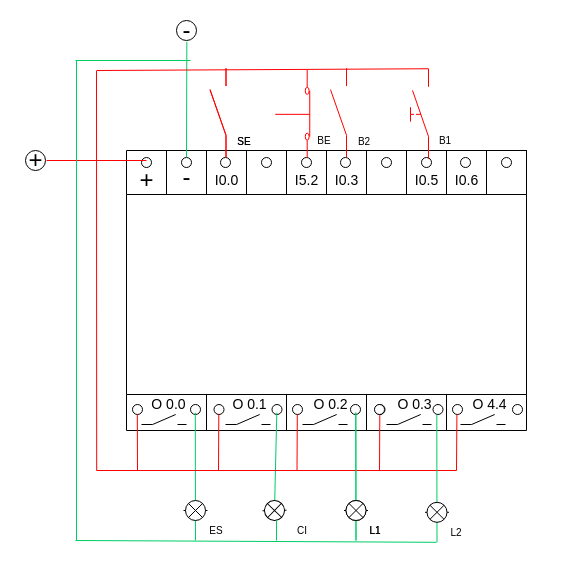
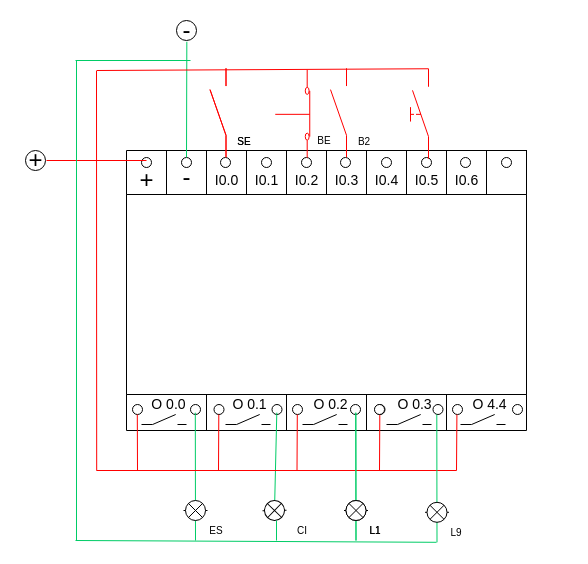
  <mxCell id="0" />
  <mxCell id="1" parent="0" />
  <mxCell id="2" value="" style="verticalLabelPosition=bottom;verticalAlign=top;html=1;shape=mxgraph.basic.rect;fillColor2=none;strokeWidth=1;size=20;indent=5;" parent="1" vertex="1"><mxGeometry x="126" y="150" width="400" height="280" as="geometry" /></mxCell>
  <mxCell id="3" value="" style="shape=partialRectangle;whiteSpace=wrap;html=1;right=0;top=0;bottom=0;fillColor=none;routingCenterX=-0.5;" parent="1" vertex="1"><mxGeometry x="206" y="370" width="120" height="60" as="geometry" /></mxCell>
  <mxCell id="4" value="" style="shape=partialRectangle;whiteSpace=wrap;html=1;right=0;top=0;bottom=0;fillColor=none;routingCenterX=-0.5;" parent="1" vertex="1"><mxGeometry x="286" y="370" width="120" height="60" as="geometry" /></mxCell>
  <mxCell id="5" value="" style="shape=partialRectangle;whiteSpace=wrap;html=1;right=0;top=0;bottom=0;fillColor=none;routingCenterX=-0.5;" parent="1" vertex="1"><mxGeometry x="366" y="370" width="120" height="60" as="geometry" /></mxCell>
  <mxCell id="6" value="" style="shape=partialRectangle;whiteSpace=wrap;html=1;right=0;top=0;bottom=0;fillColor=none;routingCenterX=-0.5;" parent="1" vertex="1"><mxGeometry x="446" y="370" width="120" height="60" as="geometry" /></mxCell>
  <mxCell id="7" value="" style="shape=partialRectangle;whiteSpace=wrap;html=1;top=0;bottom=0;fillColor=none;" parent="1" vertex="1"><mxGeometry x="166" y="150" width="120" height="60" as="geometry" /></mxCell>
  <mxCell id="8" value="" style="shape=partialRectangle;whiteSpace=wrap;html=1;top=0;bottom=0;fillColor=none;" parent="1" vertex="1"><mxGeometry x="206" y="150" width="120" height="60" as="geometry" /></mxCell>
  <mxCell id="9" value="" style="shape=partialRectangle;whiteSpace=wrap;html=1;top=0;bottom=0;fillColor=none;" parent="1" vertex="1"><mxGeometry x="246" y="150" width="120" height="60" as="geometry" /></mxCell>
  <mxCell id="10" value="" style="shape=partialRectangle;whiteSpace=wrap;html=1;top=0;bottom=0;fillColor=none;" parent="1" vertex="1"><mxGeometry x="366" y="150" width="40" height="60" as="geometry" /></mxCell>
  <mxCell id="11" value="" style="shape=partialRectangle;whiteSpace=wrap;html=1;top=0;bottom=0;fillColor=none;" parent="1" vertex="1"><mxGeometry x="406" y="150" width="120" height="60" as="geometry" /></mxCell>
  <mxCell id="12" value="" style="shape=partialRectangle;whiteSpace=wrap;html=1;top=0;bottom=0;fillColor=none;" parent="1" vertex="1"><mxGeometry x="446" y="150" width="40" height="60" as="geometry" /></mxCell>
  <mxCell id="13" value="" style="verticalLabelPosition=bottom;verticalAlign=top;html=1;shape=mxgraph.basic.rect;fillColor2=none;strokeWidth=1;size=20;indent=5;" parent="1" vertex="1"><mxGeometry x="126" y="194" width="400" height="200" as="geometry" /></mxCell>
  <mxCell id="14" value="&lt;font style=&quot;font-size: 24px&quot;&gt;+&lt;/font&gt;" style="text;html=1;align=center;verticalAlign=middle;resizable=0;points=[];autosize=1;strokeColor=none;fillColor=none;" parent="1" vertex="1"><mxGeometry x="131" y="170" width="30" height="20" as="geometry" /></mxCell>
  <mxCell id="15" value="" style="ellipse;whiteSpace=wrap;html=1;aspect=fixed;" parent="1" vertex="1"><mxGeometry x="141" y="157" width="10" height="10" as="geometry" /></mxCell>
  <mxCell id="16" value="&lt;span style=&quot;font-size: 24px&quot;&gt;-&lt;/span&gt;" style="text;html=1;align=center;verticalAlign=middle;resizable=0;points=[];autosize=1;strokeColor=none;fillColor=none;" parent="1" vertex="1"><mxGeometry x="176" y="167" width="20" height="20" as="geometry" /></mxCell>
  <mxCell id="17" value="" style="ellipse;whiteSpace=wrap;html=1;aspect=fixed;" parent="1" vertex="1"><mxGeometry x="181" y="157" width="10" height="10" as="geometry" /></mxCell>
  <mxCell id="18" value="&lt;font style=&quot;font-size: 14px&quot;&gt;I0.0&lt;/font&gt;" style="text;html=1;align=center;verticalAlign=middle;resizable=0;points=[];autosize=1;strokeColor=none;fillColor=none;" parent="1" vertex="1"><mxGeometry x="206" y="170" width="40" height="20" as="geometry" /></mxCell>
  <mxCell id="19" value="" style="ellipse;whiteSpace=wrap;html=1;aspect=fixed;" parent="1" vertex="1"><mxGeometry x="220" y="157" width="10" height="10" as="geometry" /></mxCell>
+ <mxCell id="20" value="&lt;span style=&quot;font-size: 14px&quot;&gt;I0.1&lt;/span&gt;" style="text;html=1;align=center;verticalAlign=middle;resizable=0;points=[];autosize=1;strokeColor=none;fillColor=none;" parent="1" vertex="1"><mxGeometry x="246" y="170" width="40" height="20" as="geometry" /></mxCell>
  <mxCell id="21" value="" style="ellipse;whiteSpace=wrap;html=1;aspect=fixed;" parent="1" vertex="1"><mxGeometry x="261" y="157" width="10" height="10" as="geometry" /></mxCell>
- <mxCell id="22" value="&lt;font style=&quot;font-size: 14px&quot;&gt;I5.2&lt;/font&gt;" style="text;html=1;align=center;verticalAlign=middle;resizable=0;points=[];autosize=1;strokeColor=none;fillColor=none;" parent="1" vertex="1"><mxGeometry x="286" y="170" width="40" height="20" as="geometry" /></mxCell>
+ <mxCell id="22" value="&lt;font style=&quot;font-size: 14px&quot;&gt;I0.2&lt;/font&gt;" style="text;html=1;align=center;verticalAlign=middle;resizable=0;points=[];autosize=1;strokeColor=none;fillColor=none;" parent="1" vertex="1"><mxGeometry x="286" y="170" width="40" height="20" as="geometry" /></mxCell>
  <mxCell id="23" value="" style="ellipse;whiteSpace=wrap;html=1;aspect=fixed;" parent="1" vertex="1"><mxGeometry x="301" y="157" width="10" height="10" as="geometry" /></mxCell>
  <mxCell id="24" value="&lt;font style=&quot;font-size: 14px&quot;&gt;I0.3&lt;/font&gt;" style="text;html=1;align=center;verticalAlign=middle;resizable=0;points=[];autosize=1;strokeColor=none;fillColor=none;" parent="1" vertex="1"><mxGeometry x="326" y="170" width="40" height="20" as="geometry" /></mxCell>
  <mxCell id="25" value="" style="ellipse;whiteSpace=wrap;html=1;aspect=fixed;" parent="1" vertex="1"><mxGeometry x="340" y="157" width="10" height="10" as="geometry" /></mxCell>
+ <mxCell id="26" value="&lt;font style=&quot;font-size: 14px&quot;&gt;I0.4&lt;/font&gt;" style="text;html=1;align=center;verticalAlign=middle;resizable=0;points=[];autosize=1;strokeColor=none;fillColor=none;" parent="1" vertex="1"><mxGeometry x="366" y="170" width="40" height="20" as="geometry" /></mxCell>
  <mxCell id="27" value="" style="ellipse;whiteSpace=wrap;html=1;aspect=fixed;" parent="1" vertex="1"><mxGeometry x="381" y="157" width="10" height="10" as="geometry" /></mxCell>
  <mxCell id="28" value="&lt;font style=&quot;font-size: 14px&quot;&gt;I0.5&lt;/font&gt;" style="text;html=1;align=center;verticalAlign=middle;resizable=0;points=[];autosize=1;strokeColor=none;fillColor=none;" parent="1" vertex="1"><mxGeometry x="406" y="170" width="40" height="20" as="geometry" /></mxCell>
  <mxCell id="29" value="" style="ellipse;whiteSpace=wrap;html=1;aspect=fixed;" parent="1" vertex="1"><mxGeometry x="421" y="157" width="10" height="10" as="geometry" /></mxCell>
  <mxCell id="30" value="&lt;font style=&quot;font-size: 14px&quot;&gt;I0.6&lt;/font&gt;" style="text;html=1;align=center;verticalAlign=middle;resizable=0;points=[];autosize=1;strokeColor=none;fillColor=none;" parent="1" vertex="1"><mxGeometry x="446" y="170" width="40" height="20" as="geometry" /></mxCell>
  <mxCell id="31" value="" style="ellipse;whiteSpace=wrap;html=1;aspect=fixed;" parent="1" vertex="1"><mxGeometry x="460" y="157" width="10" height="10" as="geometry" /></mxCell>
  <mxCell id="32" value="" style="ellipse;whiteSpace=wrap;html=1;aspect=fixed;" parent="1" vertex="1"><mxGeometry x="501" y="157" width="10" height="10" as="geometry" /></mxCell>
  <mxCell id="33" value="" style="pointerEvents=1;verticalLabelPosition=bottom;shadow=0;dashed=0;align=center;html=1;verticalAlign=top;shape=mxgraph.electrical.electro-mechanical.make_contact;" parent="1" vertex="1"><mxGeometry x="141" y="414" width="45" height="10" as="geometry" /></mxCell>
  <mxCell id="34" value="" style="pointerEvents=1;verticalLabelPosition=bottom;shadow=0;dashed=0;align=center;html=1;verticalAlign=top;shape=mxgraph.electrical.electro-mechanical.make_contact;" parent="1" vertex="1"><mxGeometry x="225" y="414" width="45" height="10" as="geometry" /></mxCell>
  <mxCell id="35" value="" style="pointerEvents=1;verticalLabelPosition=bottom;shadow=0;dashed=0;align=center;html=1;verticalAlign=top;shape=mxgraph.electrical.electro-mechanical.make_contact;" parent="1" vertex="1"><mxGeometry x="302" y="414" width="45" height="10" as="geometry" /></mxCell>
  <mxCell id="36" value="" style="pointerEvents=1;verticalLabelPosition=bottom;shadow=0;dashed=0;align=center;html=1;verticalAlign=top;shape=mxgraph.electrical.electro-mechanical.make_contact;" parent="1" vertex="1"><mxGeometry x="386" y="414" width="45" height="10" as="geometry" /></mxCell>
  <mxCell id="37" value="" style="pointerEvents=1;verticalLabelPosition=bottom;shadow=0;dashed=0;align=center;html=1;verticalAlign=top;shape=mxgraph.electrical.electro-mechanical.make_contact;" parent="1" vertex="1"><mxGeometry x="460" y="414" width="45" height="10" as="geometry" /></mxCell>
  <mxCell id="38" value="&lt;font style=&quot;font-size: 14px&quot;&gt;&amp;nbsp;O 0.0&lt;/font&gt;" style="text;html=1;align=center;verticalAlign=middle;resizable=0;points=[];autosize=1;strokeColor=none;fillColor=none;" parent="1" vertex="1"><mxGeometry x="141" y="394" width="50" height="20" as="geometry" /></mxCell>
  <mxCell id="39" value="&lt;span style=&quot;font-size: 14px&quot;&gt;O 0.1&lt;/span&gt;" style="text;html=1;align=center;verticalAlign=middle;resizable=0;points=[];autosize=1;strokeColor=none;fillColor=none;" parent="1" vertex="1"><mxGeometry x="224" y="394" width="50" height="20" as="geometry" /></mxCell>
  <mxCell id="40" value="&lt;font style=&quot;font-size: 14px&quot;&gt;O 0.2&lt;/font&gt;" style="text;html=1;align=center;verticalAlign=middle;resizable=0;points=[];autosize=1;strokeColor=none;fillColor=none;" parent="1" vertex="1"><mxGeometry x="305" y="394" width="50" height="20" as="geometry" /></mxCell>
  <mxCell id="41" value="&lt;font style=&quot;font-size: 14px&quot;&gt;O 0.3&lt;/font&gt;" style="text;html=1;align=center;verticalAlign=middle;resizable=0;points=[];autosize=1;strokeColor=none;fillColor=none;" parent="1" vertex="1"><mxGeometry x="389" y="394" width="50" height="20" as="geometry" /></mxCell>
  <mxCell id="42" value="" style="edgeStyle=none;shape=link;rounded=0;orthogonalLoop=1;jettySize=auto;html=1;strokeColor=#000000;" parent="1" source="43" target="13" edge="1"><mxGeometry relative="1" as="geometry" /></mxCell>
  <mxCell id="43" value="&lt;font style=&quot;font-size: 14px&quot;&gt;O 4.4&lt;/font&gt;" style="text;html=1;align=center;verticalAlign=middle;resizable=0;points=[];autosize=1;strokeColor=none;fillColor=none;" parent="1" vertex="1"><mxGeometry x="464" y="394" width="50" height="20" as="geometry" /></mxCell>
  <mxCell id="44" value="" style="ellipse;whiteSpace=wrap;html=1;aspect=fixed;" parent="1" vertex="1"><mxGeometry x="132" y="404" width="10" height="10" as="geometry" /></mxCell>
  <mxCell id="45" value="" style="ellipse;whiteSpace=wrap;html=1;aspect=fixed;" parent="1" vertex="1"><mxGeometry x="190" y="404" width="10" height="10" as="geometry" /></mxCell>
  <mxCell id="46" value="" style="ellipse;whiteSpace=wrap;html=1;aspect=fixed;" parent="1" vertex="1"><mxGeometry x="213.5" y="404" width="10" height="10" as="geometry" /></mxCell>
  <mxCell id="47" value="" style="ellipse;whiteSpace=wrap;html=1;aspect=fixed;" parent="1" vertex="1"><mxGeometry x="271.5" y="404" width="10" height="10" as="geometry" /></mxCell>
  <mxCell id="48" value="" style="ellipse;whiteSpace=wrap;html=1;aspect=fixed;" parent="1" vertex="1"><mxGeometry x="292" y="404" width="10" height="10" as="geometry" /></mxCell>
  <mxCell id="49" value="" style="ellipse;whiteSpace=wrap;html=1;aspect=fixed;" parent="1" vertex="1"><mxGeometry x="350" y="404" width="10" height="10" as="geometry" /></mxCell>
  <mxCell id="50" value="" style="ellipse;whiteSpace=wrap;html=1;aspect=fixed;" parent="1" vertex="1"><mxGeometry x="374.5" y="404" width="10" height="10" as="geometry" /></mxCell>
  <mxCell id="51" value="" style="ellipse;whiteSpace=wrap;html=1;aspect=fixed;" parent="1" vertex="1"><mxGeometry x="432.5" y="404" width="10" height="10" as="geometry" /></mxCell>
  <mxCell id="52" value="" style="ellipse;whiteSpace=wrap;html=1;aspect=fixed;" parent="1" vertex="1"><mxGeometry x="452" y="404" width="10" height="10" as="geometry" /></mxCell>
  <mxCell id="53" value="" style="ellipse;whiteSpace=wrap;html=1;aspect=fixed;" parent="1" vertex="1"><mxGeometry x="512" y="404" width="10" height="10" as="geometry" /></mxCell>
  <mxCell id="54" value="" style="ellipse;whiteSpace=wrap;html=1;aspect=fixed;" parent="1" vertex="1"><mxGeometry x="25" y="150" width="20" height="20" as="geometry" /></mxCell>
  <mxCell id="55" value="" style="ellipse;whiteSpace=wrap;html=1;aspect=fixed;" parent="1" vertex="1"><mxGeometry x="176" y="20" width="20" height="20" as="geometry" /></mxCell>
  <mxCell id="56" value="&lt;font style=&quot;font-size: 24px&quot;&gt;+&lt;/font&gt;" style="text;html=1;align=center;verticalAlign=middle;resizable=0;points=[];autosize=1;strokeColor=none;fillColor=none;" parent="1" vertex="1"><mxGeometry x="20" y="150" width="30" height="20" as="geometry" /></mxCell>
  <mxCell id="57" value="&lt;span style=&quot;font-size: 24px&quot;&gt;-&lt;/span&gt;" style="text;html=1;align=center;verticalAlign=middle;resizable=0;points=[];autosize=1;strokeColor=none;fillColor=none;" parent="1" vertex="1"><mxGeometry x="176" y="20" width="20" height="20" as="geometry" /></mxCell>
  <mxCell id="58" value="" style="endArrow=none;html=1;strokeColor=#FF0000;" parent="1" edge="1"><mxGeometry width="50" height="50" relative="1" as="geometry"><mxPoint x="137" y="470" as="sourcePoint" /><mxPoint x="136.8" y="414" as="targetPoint" /><Array as="points" /></mxGeometry></mxCell>
  <mxCell id="59" value="" style="endArrow=none;html=1;strokeColor=#FF0000;" parent="1" edge="1"><mxGeometry width="50" height="50" relative="1" as="geometry"><mxPoint x="218" y="470" as="sourcePoint" /><mxPoint x="218.3" y="414" as="targetPoint" /><Array as="points" /></mxGeometry></mxCell>
  <mxCell id="60" value="" style="endArrow=none;html=1;strokeColor=#FF0000;" parent="1" edge="1"><mxGeometry width="50" height="50" relative="1" as="geometry"><mxPoint x="379" y="470" as="sourcePoint" /><mxPoint x="379.3" y="414" as="targetPoint" /><Array as="points" /></mxGeometry></mxCell>
  <mxCell id="61" value="" style="endArrow=none;html=1;strokeColor=#FF0000;" parent="1" edge="1"><mxGeometry width="50" height="50" relative="1" as="geometry"><mxPoint x="146" y="160" as="sourcePoint" /><mxPoint x="46" y="160" as="targetPoint" /><Array as="points" /></mxGeometry></mxCell>
  <mxCell id="62" value="" style="endArrow=none;html=1;strokeColor=#FF0000;" parent="1" edge="1"><mxGeometry width="50" height="50" relative="1" as="geometry"><mxPoint x="456" y="470" as="sourcePoint" /><mxPoint x="456.41" y="414" as="targetPoint" /><Array as="points" /></mxGeometry></mxCell>
  <mxCell id="63" value="" style="endArrow=none;html=1;strokeColor=#00CC66;" parent="1" edge="1"><mxGeometry width="50" height="50" relative="1" as="geometry"><mxPoint x="195" y="540" as="sourcePoint" /><mxPoint x="194.8" y="412.2" as="targetPoint" /><Array as="points" /></mxGeometry></mxCell>
  <mxCell id="64" value="" style="endArrow=none;html=1;strokeColor=#00CC66;startArrow=none;" parent="1" source="74" edge="1"><mxGeometry width="50" height="50" relative="1" as="geometry"><mxPoint x="276" y="480" as="sourcePoint" /><mxPoint x="276.3" y="412.2" as="targetPoint" /><Array as="points" /></mxGeometry></mxCell>
  <mxCell id="65" value="" style="endArrow=none;html=1;strokeColor=#FF0000;" parent="1" edge="1"><mxGeometry width="50" height="50" relative="1" as="geometry"><mxPoint x="96" y="470" as="sourcePoint" /><mxPoint x="456" y="470" as="targetPoint" /><Array as="points" /></mxGeometry></mxCell>
  <mxCell id="66" value="" style="endArrow=none;html=1;strokeColor=#00CC66;" parent="1" edge="1"><mxGeometry width="50" height="50" relative="1" as="geometry"><mxPoint x="190" y="60" as="sourcePoint" /><mxPoint x="75" y="60" as="targetPoint" /><Array as="points" /></mxGeometry></mxCell>
  <mxCell id="67" value="" style="endArrow=none;html=1;strokeColor=#00CC66;" parent="1" edge="1"><mxGeometry width="50" height="50" relative="1" as="geometry"><mxPoint x="76" y="540" as="sourcePoint" /><mxPoint x="76" y="60" as="targetPoint" /><Array as="points" /></mxGeometry></mxCell>
  <mxCell id="68" value="" style="endArrow=none;html=1;strokeColor=#00CC66;entryX=0.517;entryY=1.064;entryDx=0;entryDy=0;entryPerimeter=0;exitX=0.5;exitY=0;exitDx=0;exitDy=0;" parent="1" source="17" target="57" edge="1"><mxGeometry width="50" height="50" relative="1" as="geometry"><mxPoint x="186" y="110" as="sourcePoint" /><mxPoint x="75" y="112" as="targetPoint" /><Array as="points" /></mxGeometry></mxCell>
  <mxCell id="69" value="" style="endArrow=none;html=1;strokeColor=#FF0000;" parent="1" edge="1"><mxGeometry width="50" height="50" relative="1" as="geometry"><mxPoint x="96.2" y="470" as="sourcePoint" /><mxPoint x="96" y="70" as="targetPoint" /><Array as="points" /></mxGeometry></mxCell>
  <mxCell id="70" value="" style="endArrow=none;html=1;strokeColor=#FF0000;entryX=1;entryY=1;entryDx=0;entryDy=0;entryPerimeter=0;" parent="1" target="84" edge="1"><mxGeometry width="50" height="50" relative="1" as="geometry"><mxPoint x="96.5" y="70" as="sourcePoint" /><mxPoint x="430" y="68" as="targetPoint" /><Array as="points" /></mxGeometry></mxCell>
  <mxCell id="71" value="&lt;span style=&quot;font-size: 10px&quot;&gt;SE&lt;br&gt;&lt;/span&gt;" style="text;html=1;strokeColor=none;fillColor=none;align=center;verticalAlign=middle;whiteSpace=wrap;rounded=0;" parent="1" vertex="1"><mxGeometry x="223.5" y="130.5" width="40" height="20" as="geometry" /></mxCell>
  <mxCell id="72" value="" style="pointerEvents=1;verticalLabelPosition=bottom;shadow=0;dashed=0;align=center;html=1;verticalAlign=top;shape=mxgraph.electrical.electro-mechanical.pushbutton_break;strokeColor=#FF0000;rotation=-90;" parent="1" vertex="1"><mxGeometry x="248" y="96" width="88" height="34.5" as="geometry" /></mxCell>
  <mxCell id="73" value="" style="pointerEvents=1;verticalLabelPosition=bottom;shadow=0;dashed=0;align=center;html=1;verticalAlign=top;shape=mxgraph.electrical.miscellaneous.light_bulb;strokeColor=#000000;rotation=-180;" parent="1" vertex="1"><mxGeometry x="183" y="500" width="24" height="20" as="geometry" /></mxCell>
  <mxCell id="74" value="" style="pointerEvents=1;verticalLabelPosition=bottom;shadow=0;dashed=0;align=center;html=1;verticalAlign=top;shape=mxgraph.electrical.miscellaneous.light_bulb;strokeColor=#000000;rotation=-181;" parent="1" vertex="1"><mxGeometry x="262" y="500" width="24" height="20" as="geometry" /></mxCell>
  <mxCell id="75" value="" style="endArrow=none;html=1;strokeColor=#00CC66;exitX=0;exitY=1;exitDx=0;exitDy=0;" parent="1" source="93" edge="1"><mxGeometry width="50" height="50" relative="1" as="geometry"><mxPoint x="516" y="540" as="sourcePoint" /><mxPoint x="75" y="540" as="targetPoint" /><Array as="points" /></mxGeometry></mxCell>
  <mxCell id="76" value="" style="endArrow=none;html=1;strokeColor=#00CC66;" parent="1" edge="1"><mxGeometry width="50" height="50" relative="1" as="geometry"><mxPoint x="276" y="540" as="sourcePoint" /><mxPoint x="276" y="520" as="targetPoint" /><Array as="points" /></mxGeometry></mxCell>
  <mxCell id="77" value="&lt;span style=&quot;font-size: 10px&quot;&gt;CI&lt;/span&gt;" style="text;html=1;strokeColor=none;fillColor=none;align=center;verticalAlign=middle;whiteSpace=wrap;rounded=0;" parent="1" vertex="1"><mxGeometry x="281.5" y="520" width="40" height="20" as="geometry" /></mxCell>
  <mxCell id="78" value="&lt;span style=&quot;font-size: 10px&quot;&gt;ES&lt;/span&gt;" style="text;html=1;strokeColor=none;fillColor=none;align=center;verticalAlign=middle;whiteSpace=wrap;rounded=0;" parent="1" vertex="1"><mxGeometry x="196" y="520" width="40" height="20" as="geometry" /></mxCell>
  <mxCell id="79" value="" style="endArrow=none;html=1;strokeColor=#FF0000;" parent="1" edge="1"><mxGeometry width="50" height="50" relative="1" as="geometry"><mxPoint x="296.5" y="470" as="sourcePoint" /><mxPoint x="296.8" y="414" as="targetPoint" /><Array as="points" /></mxGeometry></mxCell>
  <mxCell id="80" value="" style="ellipse;whiteSpace=wrap;html=1;aspect=fixed;" parent="1" vertex="1"><mxGeometry x="374" y="404" width="10" height="10" as="geometry" /></mxCell>
  <mxCell id="81" value="" style="endArrow=none;html=1;strokeColor=#00CC66;" parent="1" edge="1"><mxGeometry width="50" height="50" relative="1" as="geometry"><mxPoint x="355.5" y="540" as="sourcePoint" /><mxPoint x="355.3" y="412.2" as="targetPoint" /><Array as="points" /></mxGeometry></mxCell>
  <mxCell id="82" value="" style="pointerEvents=1;verticalLabelPosition=bottom;shadow=0;dashed=0;align=center;html=1;verticalAlign=top;shape=mxgraph.electrical.miscellaneous.light_bulb;strokeColor=#000000;rotation=-180;" parent="1" vertex="1"><mxGeometry x="343.5" y="500" width="24" height="20" as="geometry" /></mxCell>
  <mxCell id="83" value="&lt;span style=&quot;font-size: 10px&quot;&gt;L1&lt;/span&gt;" style="text;html=1;strokeColor=none;fillColor=none;align=center;verticalAlign=middle;whiteSpace=wrap;rounded=0;" parent="1" vertex="1"><mxGeometry x="355" y="520" width="40" height="20" as="geometry" /></mxCell>
  <mxCell id="84" value="" style="pointerEvents=1;verticalLabelPosition=bottom;shadow=0;dashed=0;align=center;html=1;verticalAlign=top;shape=mxgraph.electrical.electro-mechanical.manual_switch;strokeColor=#FF0000;rotation=-90;" parent="1" vertex="1"><mxGeometry x="374" y="104.25" width="90" height="18" as="geometry" /></mxCell>
  <mxCell id="85" value="&lt;span style=&quot;font-size: 10px&quot;&gt;BE&lt;/span&gt;" style="text;html=1;strokeColor=none;fillColor=none;align=center;verticalAlign=middle;whiteSpace=wrap;rounded=0;" parent="1" vertex="1"><mxGeometry x="303.5" y="130" width="40" height="20" as="geometry" /></mxCell>
- <mxCell id="86" value="&lt;span style=&quot;font-size: 10px&quot;&gt;B1&lt;/span&gt;" style="text;html=1;strokeColor=none;fillColor=none;align=center;verticalAlign=middle;whiteSpace=wrap;rounded=0;" parent="1" vertex="1"><mxGeometry x="424.5" y="130" width="40" height="20" as="geometry" /></mxCell>
  <mxCell id="87" value="" style="pointerEvents=1;verticalLabelPosition=bottom;shadow=0;dashed=0;align=center;html=1;verticalAlign=top;shape=mxgraph.electrical.electro-mechanical.make_contact;hachureGap=4;strokeColor=#FF0000;rotation=-90;" parent="1" vertex="1"><mxGeometry x="173" y="104.25" width="89" height="16" as="geometry" /></mxCell>
  <mxCell id="88" value="" style="endArrow=none;html=1;strokeColor=#00CC66;" edge="1" parent="1"><mxGeometry width="50" height="50" relative="1" as="geometry"><mxPoint x="355.5" y="540" as="sourcePoint" /><mxPoint x="355.3" y="412.2" as="targetPoint" /><Array as="points" /></mxGeometry></mxCell>
  <mxCell id="89" value="" style="pointerEvents=1;verticalLabelPosition=bottom;shadow=0;dashed=0;align=center;html=1;verticalAlign=top;shape=mxgraph.electrical.miscellaneous.light_bulb;strokeColor=#000000;rotation=-180;" vertex="1" parent="1"><mxGeometry x="343.5" y="500" width="24" height="20" as="geometry" /></mxCell>
  <mxCell id="90" value="&lt;span style=&quot;font-size: 10px&quot;&gt;L1&lt;/span&gt;" style="text;html=1;strokeColor=none;fillColor=none;align=center;verticalAlign=middle;whiteSpace=wrap;rounded=0;" vertex="1" parent="1"><mxGeometry x="355" y="520" width="40" height="20" as="geometry" /></mxCell>
  <mxCell id="91" value="" style="endArrow=none;html=1;strokeColor=#00CC66;" edge="1" parent="1"><mxGeometry width="50" height="50" relative="1" as="geometry"><mxPoint x="436.5" y="541.8" as="sourcePoint" /><mxPoint x="436.3" y="414" as="targetPoint" /><Array as="points" /></mxGeometry></mxCell>
  <mxCell id="92" value="" style="pointerEvents=1;verticalLabelPosition=bottom;shadow=0;dashed=0;align=center;html=1;verticalAlign=top;shape=mxgraph.electrical.miscellaneous.light_bulb;strokeColor=#000000;rotation=-180;" vertex="1" parent="1"><mxGeometry x="424.5" y="501.8" width="24" height="20" as="geometry" /></mxCell>
- <mxCell id="93" value="&lt;span style=&quot;font-size: 10px&quot;&gt;L2&lt;/span&gt;" style="text;html=1;strokeColor=none;fillColor=none;align=center;verticalAlign=middle;whiteSpace=wrap;rounded=0;" vertex="1" parent="1"><mxGeometry x="436" y="521.8" width="40" height="20" as="geometry" /></mxCell>
+ <mxCell id="93" value="&lt;span style=&quot;font-size: 10px&quot;&gt;L9&lt;/span&gt;" style="text;html=1;strokeColor=none;fillColor=none;align=center;verticalAlign=middle;whiteSpace=wrap;rounded=0;" vertex="1" parent="1"><mxGeometry x="436" y="521.8" width="40" height="20" as="geometry" /></mxCell>
  <mxCell id="94" value="&lt;span style=&quot;font-size: 10px&quot;&gt;SE&lt;br&gt;&lt;/span&gt;" style="text;html=1;strokeColor=none;fillColor=none;align=center;verticalAlign=middle;whiteSpace=wrap;rounded=0;" vertex="1" parent="1"><mxGeometry x="223.5" y="130.5" width="40" height="20" as="geometry" /></mxCell>
  <mxCell id="95" value="" style="pointerEvents=1;verticalLabelPosition=bottom;shadow=0;dashed=0;align=center;html=1;verticalAlign=top;shape=mxgraph.electrical.electro-mechanical.make_contact;hachureGap=4;strokeColor=#FF0000;rotation=-90;" vertex="1" parent="1"><mxGeometry x="173" y="104.25" width="89" height="16" as="geometry" /></mxCell>
  <mxCell id="96" value="&lt;span style=&quot;font-size: 10px&quot;&gt;B2&lt;br&gt;&lt;/span&gt;" style="text;html=1;strokeColor=none;fillColor=none;align=center;verticalAlign=middle;whiteSpace=wrap;rounded=0;" vertex="1" parent="1"><mxGeometry x="344" y="130.5" width="40" height="20" as="geometry" /></mxCell>
  <mxCell id="97" value="" style="pointerEvents=1;verticalLabelPosition=bottom;shadow=0;dashed=0;align=center;html=1;verticalAlign=top;shape=mxgraph.electrical.electro-mechanical.make_contact;hachureGap=4;strokeColor=#FF0000;rotation=-90;" vertex="1" parent="1"><mxGeometry x="293.5" y="104.25" width="89" height="16" as="geometry" /></mxCell>
